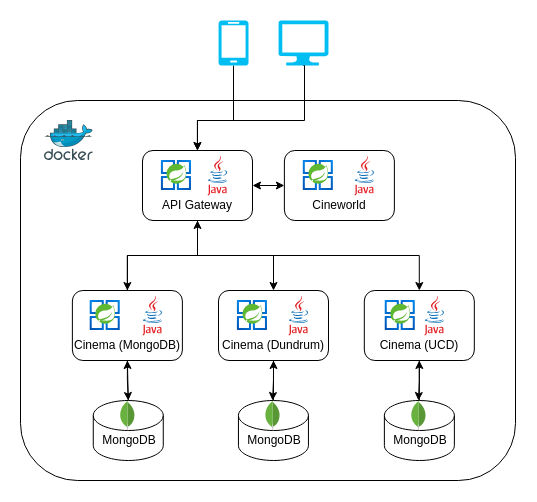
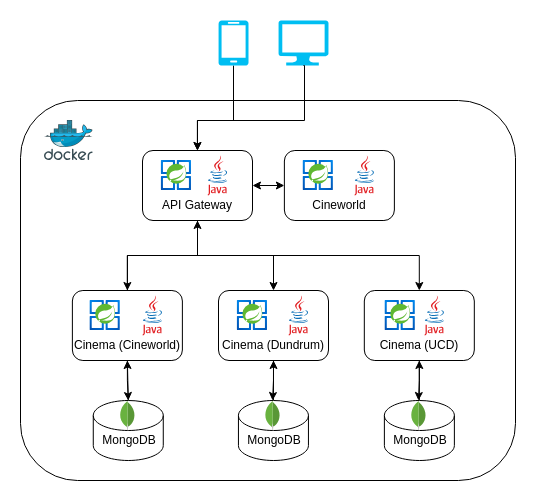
  <mxCell id="0" />
  <mxCell id="1" parent="0" />
  <mxCell id="2" value="" style="rounded=1;whiteSpace=wrap;html=1;" parent="1" vertex="1"><mxGeometry x="20" y="100" width="495" height="380" as="geometry" /></mxCell>
  <mxCell id="3" value="" style="sketch=0;aspect=fixed;html=1;points=[];align=center;image;fontSize=12;image=img/lib/mscae/Docker.svg;" parent="1" vertex="1"><mxGeometry x="44" y="120" width="48.78" height="40" as="geometry" /></mxCell>
  <mxCell id="4" style="edgeStyle=orthogonalEdgeStyle;rounded=0;orthogonalLoop=1;jettySize=auto;html=1;exitX=0.5;exitY=0;exitDx=0;exitDy=0;entryX=0.5;entryY=1;entryDx=0;entryDy=0;" parent="1" source="5" target="17" edge="1"><mxGeometry relative="1" as="geometry" /></mxCell>
  <mxCell id="5" value="" style="rounded=1;whiteSpace=wrap;html=1;" parent="1" vertex="1"><mxGeometry x="71.88" y="290" width="110" height="70" as="geometry" /></mxCell>
  <mxCell id="6" value="" style="rounded=1;whiteSpace=wrap;html=1;" parent="1" vertex="1"><mxGeometry x="283.88" y="150" width="110" height="70" as="geometry" /></mxCell>
  <mxCell id="7" value="" style="rounded=1;whiteSpace=wrap;html=1;" parent="1" vertex="1"><mxGeometry x="218" y="290" width="110" height="70" as="geometry" /></mxCell>
  <mxCell id="8" value="" style="rounded=1;whiteSpace=wrap;html=1;" parent="1" vertex="1"><mxGeometry x="363.82" y="290" width="110" height="70" as="geometry" /></mxCell>
  <mxCell id="9" value="" style="rounded=1;whiteSpace=wrap;html=1;" parent="1" vertex="1"><mxGeometry x="142" y="150" width="110" height="70" as="geometry" /></mxCell>
  <mxCell id="10" style="edgeStyle=orthogonalEdgeStyle;rounded=0;orthogonalLoop=1;jettySize=auto;html=1;exitX=0.5;exitY=1;exitDx=0;exitDy=0;exitPerimeter=0;entryX=0.5;entryY=0;entryDx=0;entryDy=0;" parent="1" source="11" target="9" edge="1"><mxGeometry relative="1" as="geometry"><Array as="points"><mxPoint x="233" y="120" /><mxPoint x="197" y="120" /></Array></mxGeometry></mxCell>
  <mxCell id="11" value="" style="verticalLabelPosition=bottom;html=1;verticalAlign=top;align=center;strokeColor=none;fillColor=#00BEF2;shape=mxgraph.azure.mobile;pointerEvents=1;" parent="1" vertex="1"><mxGeometry x="218" y="20" width="30" height="45" as="geometry" /></mxCell>
  <mxCell id="12" value="" style="verticalLabelPosition=bottom;html=1;verticalAlign=top;align=center;strokeColor=none;fillColor=#00BEF2;shape=mxgraph.azure.computer;pointerEvents=1;" parent="1" vertex="1"><mxGeometry x="278" y="20" width="50" height="45" as="geometry" /></mxCell>
  <mxCell id="13" value="" style="aspect=fixed;html=1;points=[];align=center;image;fontSize=12;image=img/lib/azure2/compute/Azure_Spring_Cloud.svg;" parent="1" vertex="1"><mxGeometry x="160" y="160" width="31.88" height="30" as="geometry" /></mxCell>
  <mxCell id="14" style="edgeStyle=orthogonalEdgeStyle;rounded=0;orthogonalLoop=1;jettySize=auto;html=1;exitX=0.5;exitY=1;exitDx=0;exitDy=0;entryX=0.5;entryY=0;entryDx=0;entryDy=0;" parent="1" source="17" target="5" edge="1"><mxGeometry relative="1" as="geometry" /></mxCell>
  <mxCell id="15" style="edgeStyle=orthogonalEdgeStyle;rounded=0;orthogonalLoop=1;jettySize=auto;html=1;exitX=0.5;exitY=1;exitDx=0;exitDy=0;" parent="1" source="17" target="7" edge="1"><mxGeometry relative="1" as="geometry" /></mxCell>
  <mxCell id="16" style="edgeStyle=orthogonalEdgeStyle;rounded=0;orthogonalLoop=1;jettySize=auto;html=1;exitX=0.5;exitY=1;exitDx=0;exitDy=0;" parent="1" source="17" target="8" edge="1"><mxGeometry relative="1" as="geometry" /></mxCell>
  <mxCell id="17" value="API Gateway" style="text;html=1;strokeColor=none;fillColor=none;align=center;verticalAlign=middle;whiteSpace=wrap;rounded=0;" parent="1" vertex="1"><mxGeometry x="152" y="190" width="90" height="30" as="geometry" /></mxCell>
  <mxCell id="18" value="" style="aspect=fixed;html=1;points=[];align=center;image;fontSize=12;image=img/lib/azure2/compute/Azure_Spring_Cloud.svg;" parent="1" vertex="1"><mxGeometry x="88.78" y="300" width="31.88" height="30" as="geometry" /></mxCell>
  <mxCell id="19" value="" style="aspect=fixed;html=1;points=[];align=center;image;fontSize=12;image=img/lib/azure2/compute/Azure_Spring_Cloud.svg;" parent="1" vertex="1"><mxGeometry x="236" y="300" width="31.88" height="30" as="geometry" /></mxCell>
  <mxCell id="20" value="" style="aspect=fixed;html=1;points=[];align=center;image;fontSize=12;image=img/lib/azure2/compute/Azure_Spring_Cloud.svg;" parent="1" vertex="1"><mxGeometry x="301.88" y="160" width="31.88" height="30" as="geometry" /></mxCell>
  <mxCell id="21" value="" style="aspect=fixed;html=1;points=[];align=center;image;fontSize=12;image=img/lib/azure2/compute/Azure_Spring_Cloud.svg;" parent="1" vertex="1"><mxGeometry x="383.82" y="300" width="31.88" height="30" as="geometry" /></mxCell>
  <mxCell id="22" value="Cineworld" style="text;html=1;strokeColor=none;fillColor=none;align=center;verticalAlign=middle;whiteSpace=wrap;rounded=0;" parent="1" vertex="1"><mxGeometry x="293.88" y="190" width="90" height="30" as="geometry" /></mxCell>
  <mxCell id="23" value="" style="endArrow=classic;startArrow=classic;html=1;rounded=0;entryX=1;entryY=0.5;entryDx=0;entryDy=0;exitX=0;exitY=0.5;exitDx=0;exitDy=0;" parent="1" source="6" target="9" edge="1"><mxGeometry width="50" height="50" relative="1" as="geometry"><mxPoint x="284" y="240" as="sourcePoint" /><mxPoint x="309" y="210" as="targetPoint" /></mxGeometry></mxCell>
  <mxCell id="24" style="edgeStyle=orthogonalEdgeStyle;rounded=0;orthogonalLoop=1;jettySize=auto;html=1;exitX=0.5;exitY=1;exitDx=0;exitDy=0;entryX=0.5;entryY=0;entryDx=0;entryDy=0;entryPerimeter=0;" parent="1" source="25" target="36" edge="1"><mxGeometry relative="1" as="geometry" /></mxCell>
- <mxCell id="25" value="Cinema (MongoDB)" style="text;html=1;strokeColor=none;fillColor=none;align=center;verticalAlign=middle;whiteSpace=wrap;rounded=0;" parent="1" vertex="1"><mxGeometry x="61.88" y="330" width="130" height="30" as="geometry" /></mxCell>
+ <mxCell id="25" value="Cinema (Cineworld)" style="text;html=1;strokeColor=none;fillColor=none;align=center;verticalAlign=middle;whiteSpace=wrap;rounded=0;" parent="1" vertex="1"><mxGeometry x="61.88" y="330" width="130" height="30" as="geometry" /></mxCell>
  <mxCell id="26" style="edgeStyle=orthogonalEdgeStyle;rounded=0;orthogonalLoop=1;jettySize=auto;html=1;exitX=0.5;exitY=1;exitDx=0;exitDy=0;" parent="1" source="27" target="42" edge="1"><mxGeometry relative="1" as="geometry" /></mxCell>
  <mxCell id="27" value="Cinema (Dundrum)" style="text;html=1;strokeColor=none;fillColor=none;align=center;verticalAlign=middle;whiteSpace=wrap;rounded=0;" parent="1" vertex="1"><mxGeometry x="208" y="330" width="130" height="30" as="geometry" /></mxCell>
  <mxCell id="28" style="edgeStyle=orthogonalEdgeStyle;rounded=0;orthogonalLoop=1;jettySize=auto;html=1;exitX=0.5;exitY=1;exitDx=0;exitDy=0;" parent="1" source="29" target="46" edge="1"><mxGeometry relative="1" as="geometry" /></mxCell>
  <mxCell id="29" value="Cinema (UCD)" style="text;html=1;strokeColor=none;fillColor=none;align=center;verticalAlign=middle;whiteSpace=wrap;rounded=0;" parent="1" vertex="1"><mxGeometry x="353.82" y="330" width="130" height="30" as="geometry" /></mxCell>
  <mxCell id="30" value="" style="dashed=0;outlineConnect=0;html=1;align=center;labelPosition=center;verticalLabelPosition=bottom;verticalAlign=top;shape=mxgraph.weblogos.java" parent="1" vertex="1"><mxGeometry x="141.88" y="295" width="20" height="40" as="geometry" /></mxCell>
  <mxCell id="31" value="" style="dashed=0;outlineConnect=0;html=1;align=center;labelPosition=center;verticalLabelPosition=bottom;verticalAlign=top;shape=mxgraph.weblogos.java" parent="1" vertex="1"><mxGeometry x="287.94" y="295" width="20" height="40" as="geometry" /></mxCell>
  <mxCell id="32" value="" style="dashed=0;outlineConnect=0;html=1;align=center;labelPosition=center;verticalLabelPosition=bottom;verticalAlign=top;shape=mxgraph.weblogos.java" parent="1" vertex="1"><mxGeometry x="423.82" y="295" width="20" height="40" as="geometry" /></mxCell>
  <mxCell id="33" value="" style="dashed=0;outlineConnect=0;html=1;align=center;labelPosition=center;verticalLabelPosition=bottom;verticalAlign=top;shape=mxgraph.weblogos.java" parent="1" vertex="1"><mxGeometry x="353.82" y="155" width="20" height="40" as="geometry" /></mxCell>
  <mxCell id="34" value="" style="dashed=0;outlineConnect=0;html=1;align=center;labelPosition=center;verticalLabelPosition=bottom;verticalAlign=top;shape=mxgraph.weblogos.java" parent="1" vertex="1"><mxGeometry x="207" y="155" width="20" height="40" as="geometry" /></mxCell>
  <mxCell id="35" style="edgeStyle=none;html=1;exitX=0.5;exitY=0;exitDx=0;exitDy=0;exitPerimeter=0;entryX=0.5;entryY=1;entryDx=0;entryDy=0;" parent="1" source="36" target="25" edge="1"><mxGeometry relative="1" as="geometry" /></mxCell>
  <mxCell id="36" value="" style="shape=cylinder3;whiteSpace=wrap;html=1;boundedLbl=1;backgroundOutline=1;size=15;" parent="1" vertex="1"><mxGeometry x="92.78" y="400" width="70" height="60" as="geometry" /></mxCell>
  <mxCell id="37" value="MongoDB" style="text;html=1;strokeColor=none;fillColor=none;align=center;verticalAlign=middle;whiteSpace=wrap;rounded=0;" parent="1" vertex="1"><mxGeometry x="97.88" y="435" width="62.12" height="10" as="geometry" /></mxCell>
  <mxCell id="38" value="" style="dashed=0;outlineConnect=0;html=1;align=center;labelPosition=center;verticalLabelPosition=bottom;verticalAlign=top;shape=mxgraph.weblogos.mongodb" parent="1" vertex="1"><mxGeometry x="119.2" y="400" width="15.36" height="30" as="geometry" /></mxCell>
  <mxCell id="39" style="edgeStyle=none;html=1;exitX=0.5;exitY=0;exitDx=0;exitDy=0;exitPerimeter=0;entryX=0.5;entryY=1;entryDx=0;entryDy=0;" parent="1" source="40" target="27" edge="1"><mxGeometry relative="1" as="geometry" /></mxCell>
  <mxCell id="40" value="" style="shape=cylinder3;whiteSpace=wrap;html=1;boundedLbl=1;backgroundOutline=1;size=15;" parent="1" vertex="1"><mxGeometry x="237.94" y="400" width="70" height="60" as="geometry" /></mxCell>
  <mxCell id="41" value="MongoDB" style="text;html=1;strokeColor=none;fillColor=none;align=center;verticalAlign=middle;whiteSpace=wrap;rounded=0;" parent="1" vertex="1"><mxGeometry x="243.04" y="435" width="62.12" height="10" as="geometry" /></mxCell>
  <mxCell id="42" value="" style="dashed=0;outlineConnect=0;html=1;align=center;labelPosition=center;verticalLabelPosition=bottom;verticalAlign=top;shape=mxgraph.weblogos.mongodb" parent="1" vertex="1"><mxGeometry x="264.36" y="400" width="15.36" height="30" as="geometry" /></mxCell>
  <mxCell id="43" style="edgeStyle=none;html=1;exitX=0.5;exitY=0;exitDx=0;exitDy=0;exitPerimeter=0;entryX=0.5;entryY=1;entryDx=0;entryDy=0;" parent="1" source="44" target="29" edge="1"><mxGeometry relative="1" as="geometry" /></mxCell>
  <mxCell id="44" value="" style="shape=cylinder3;whiteSpace=wrap;html=1;boundedLbl=1;backgroundOutline=1;size=15;" parent="1" vertex="1"><mxGeometry x="383.88" y="400" width="70" height="60" as="geometry" /></mxCell>
  <mxCell id="45" value="MongoDB" style="text;html=1;strokeColor=none;fillColor=none;align=center;verticalAlign=middle;whiteSpace=wrap;rounded=0;" parent="1" vertex="1"><mxGeometry x="388.98" y="435" width="62.12" height="10" as="geometry" /></mxCell>
  <mxCell id="46" value="" style="dashed=0;outlineConnect=0;html=1;align=center;labelPosition=center;verticalLabelPosition=bottom;verticalAlign=top;shape=mxgraph.weblogos.mongodb" parent="1" vertex="1"><mxGeometry x="410.3" y="400" width="15.36" height="30" as="geometry" /></mxCell>
  <mxCell id="47" style="edgeStyle=orthogonalEdgeStyle;rounded=0;orthogonalLoop=1;jettySize=auto;html=1;entryX=0.5;entryY=0;entryDx=0;entryDy=0;exitX=0.5;exitY=1;exitDx=0;exitDy=0;exitPerimeter=0;" parent="1" source="12" edge="1"><mxGeometry relative="1" as="geometry"><Array as="points"><mxPoint x="304" y="65" /><mxPoint x="304" y="120" /><mxPoint x="197" y="120" /></Array><mxPoint x="294" y="80" as="sourcePoint" /><mxPoint x="196.88" y="150" as="targetPoint" /></mxGeometry></mxCell>
